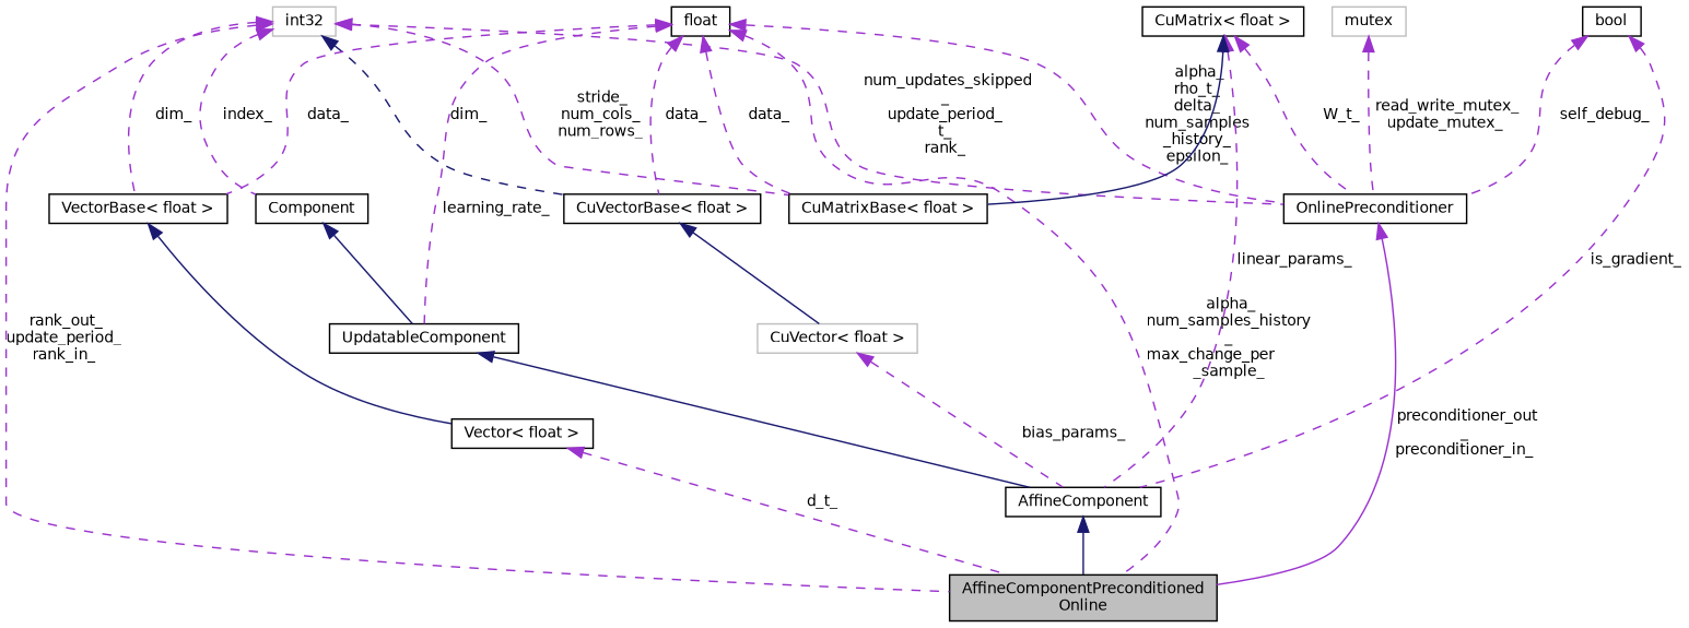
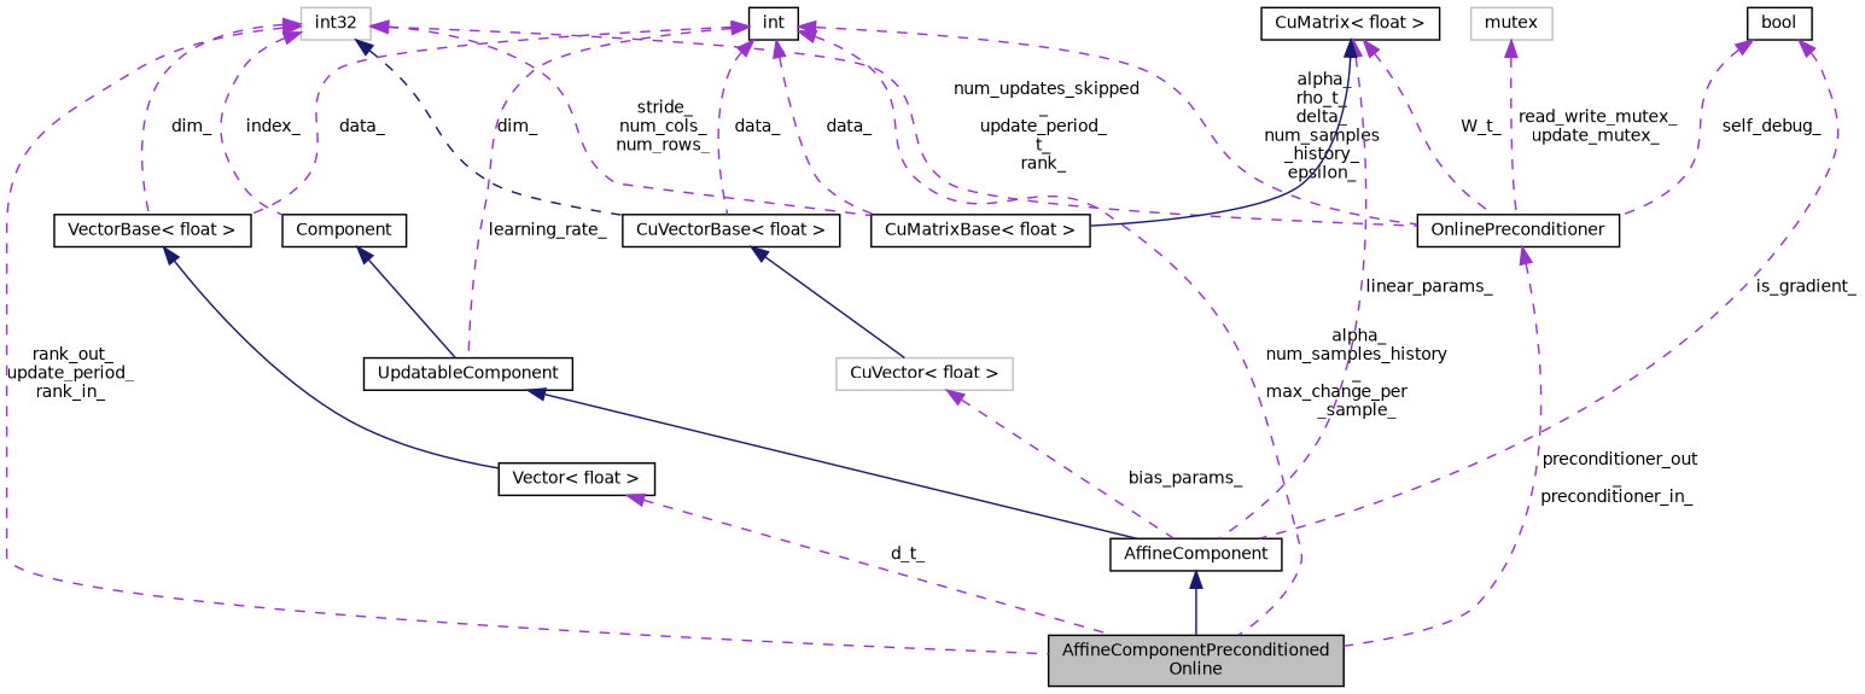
  digraph {
    node [color=black fillcolor=white fontname=Helvetica fontsize=10 shape=record style=filled]
    edge [color=darkorchid3 dir=back fontname=Helvetica fontsize=10 labelfontname=Helvetica labelfontsize=10 style=dashed]
    n1 [fillcolor=grey75 fontcolor=black height=0.2 label="AffineComponentPreconditioned\lOnline" width=0.4]
    n2 [height=0.2 label=AffineComponent width=0.4]
    n3 [height=0.2 label=UpdatableComponent width=0.4]
    n4 [height=0.2 label=Component width=0.4]
    n5 [color=grey75 height=0.2 label=int32 width=0.4]
    n6 [height=0.2 label="CuMatrixBase\< float \>" width=0.4]
    n7 [height=0.2 label="CuVectorBase\< float \>" width=0.4]
    n8 [height=0.2 label=OnlinePreconditioner width=0.4]
    n9 [height=0.2 label="VectorBase\< float \>" width=0.4]
    n10 [color=grey75 height=0.2 label="CuVector\< float \>" width=0.4]
    n11 [height=0.2 label="Vector\< float \>" width=0.4]
-   n12 [height=0.2 label=float width=0.4]
+   n12 [height=0.2 label=int width=0.4]
    n13 [height=0.2 label=bool width=0.4]
    n14 [height=0.2 label="CuMatrix\< float \>" width=0.4]
    n15 [color=grey75 height=0.2 label=mutex width=0.4]
    n2 -> n1 [color=midnightblue style=solid]
    n3 -> n2 [color=midnightblue style=solid]
    n4 -> n3 [color=midnightblue style=solid]
    n5 -> n1 [label=" rank_out_\nupdate_period_\nrank_in_"]
    n5 -> n4 [label=" index_"]
    n5 -> n6 [label=" stride_\nnum_cols_\nnum_rows_"]
    n5 -> n7 [color=midnightblue label=" dim_"]
    n5 -> n8 [label=" num_updates_skipped\l_\nupdate_period_\nt_\nrank_"]
    n5 -> n9 [label=" dim_"]
    n7 -> n10 [color=midnightblue style=solid]
-   n8 -> n1 [label=" preconditioner_out\l_\npreconditioner_in_" style=solid]
+   n8 -> n1 [label=" preconditioner_out\l_\npreconditioner_in_"]
    n9 -> n11 [color=midnightblue style=solid]
    n10 -> n2 [label=" bias_params_"]
    n11 -> n1 [label=" d_t_"]
    n12 -> n1 [label=" alpha_\nnum_samples_history\l_\nmax_change_per\l_sample_"]
    n12 -> n3 [label=" learning_rate_"]
    n12 -> n6 [label=" data_"]
    n12 -> n7 [label=" data_"]
    n12 -> n8 [label=" alpha_\nrho_t_\ndelta_\nnum_samples\l_history_\nepsilon_"]
    n12 -> n9 [label=" data_"]
    n13 -> n2 [label=" is_gradient_"]
    n13 -> n8 [label=" self_debug_"]
    n14 -> n2 [label=" linear_params_"]
    n14 -> n6 [color=midnightblue style=solid]
    n14 -> n8 [label=" W_t_"]
    n15 -> n8 [label=" read_write_mutex_\nupdate_mutex_"]
  }
